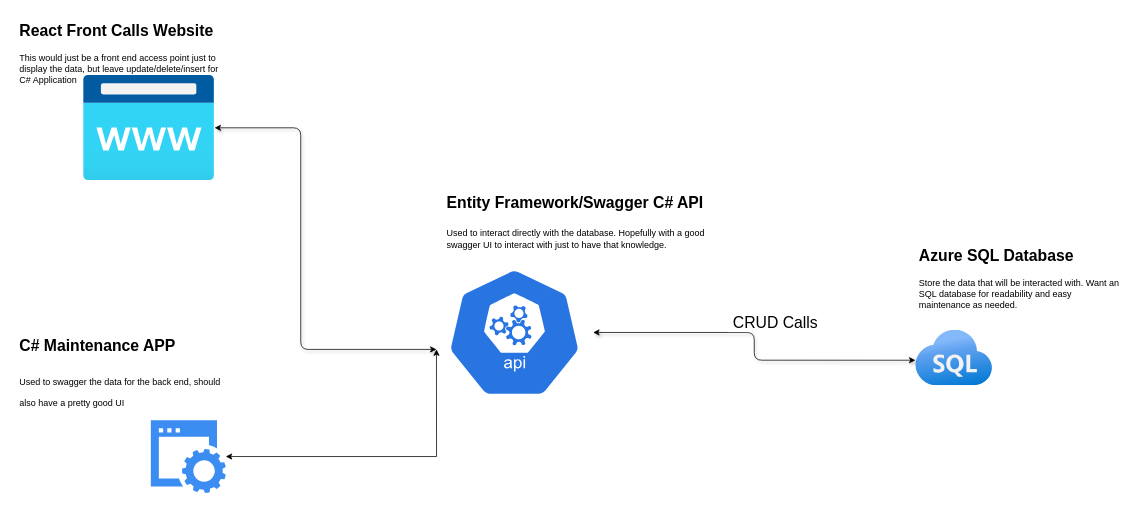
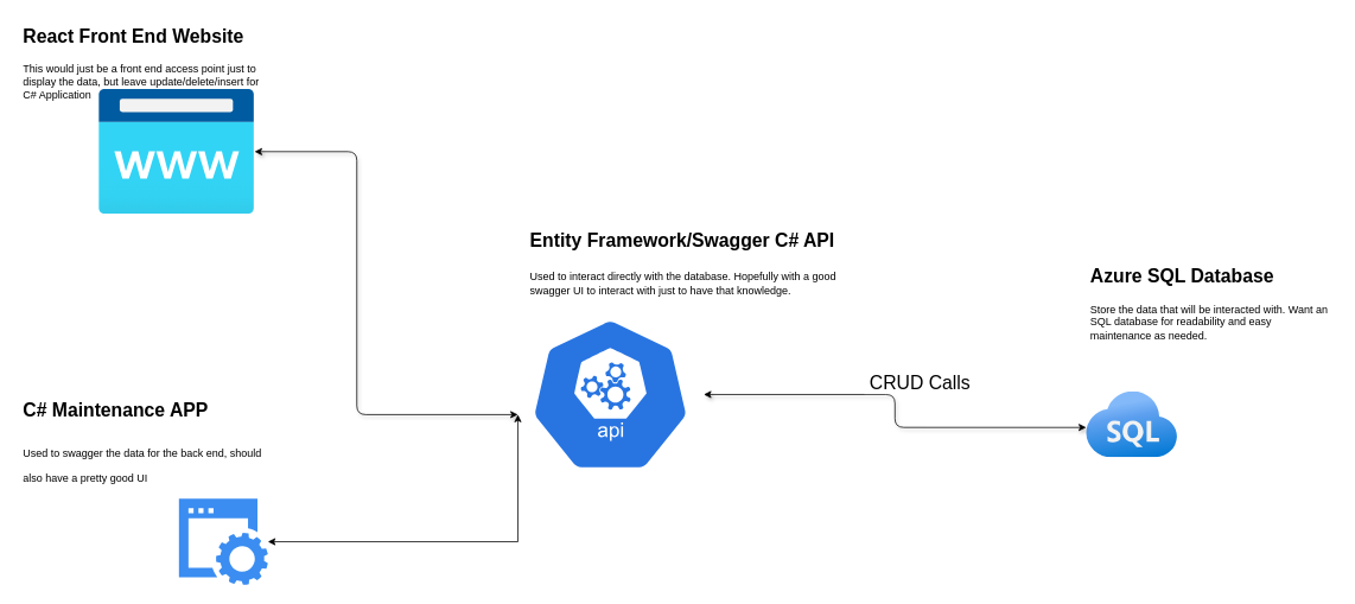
  <mxCell id="0" />
  <mxCell id="1" parent="0" />
- <mxCell id="2" value="&lt;h1&gt;&lt;font style=&quot;font-size: 21px;&quot;&gt;React Front Calls Website&lt;/font&gt;&lt;/h1&gt;&lt;p&gt;This would just be a front end access point just to display the data, but leave update/delete/insert for C# Application&lt;/p&gt;" style="text;html=1;strokeColor=none;fillColor=none;spacing=5;spacingTop=-20;whiteSpace=wrap;overflow=hidden;rounded=0;" parent="1" vertex="1"><mxGeometry x="20" y="20" width="280" height="120" as="geometry" /></mxCell>
- <mxCell id="3" value="&lt;h1&gt;&lt;font style=&quot;font-size: 21px;&quot;&gt;Azure SQL Database&lt;/font&gt;&lt;/h1&gt;&lt;p&gt;Store the data that will be interacted with. Want an SQL database for readability and easy maintenance as needed.&amp;nbsp;&lt;/p&gt;" style="text;html=1;strokeColor=none;fillColor=none;spacing=5;spacingTop=-20;whiteSpace=wrap;overflow=hidden;rounded=0;" parent="1" vertex="1"><mxGeometry x="1220" y="320" width="280" height="120" as="geometry" /></mxCell>
+ <mxCell id="2" value="&lt;h1&gt;&lt;font style=&quot;font-size: 21px;&quot;&gt;React Front End Website&lt;/font&gt;&lt;/h1&gt;&lt;p&gt;This would just be a front end access point just to display the data, but leave update/delete/insert for C# Application&lt;/p&gt;" style="text;html=1;strokeColor=none;fillColor=none;spacing=5;spacingTop=-20;whiteSpace=wrap;overflow=hidden;rounded=0;" parent="1" vertex="1"><mxGeometry x="20" y="20" width="280" height="120" as="geometry" /></mxCell>
+ <mxCell id="3" value="&lt;h1&gt;&lt;font style=&quot;font-size: 21px;&quot;&gt;Azure SQL Database&lt;/font&gt;&lt;/h1&gt;&lt;p&gt;Store the data that will be interacted with. Want an SQL database for readability and easy maintenance as needed.&amp;nbsp;&lt;/p&gt;" style="text;html=1;strokeColor=none;fillColor=none;spacing=5;spacingTop=-20;whiteSpace=wrap;overflow=hidden;rounded=0;" parent="1" vertex="1"><mxGeometry x="1220" y="290" width="280" height="120" as="geometry" /></mxCell>
  <mxCell id="4" value="" style="aspect=fixed;html=1;points=[];align=center;image;fontSize=12;image=img/lib/azure2/databases/Azure_SQL.svg;" parent="1" vertex="1"><mxGeometry x="1220" y="440" width="102.96" height="74" as="geometry" /></mxCell>
  <mxCell id="5" style="edgeStyle=orthogonalEdgeStyle;orthogonalLoop=1;jettySize=auto;html=1;entryX=0.005;entryY=0.63;entryDx=0;entryDy=0;fontSize=21;entryPerimeter=0;rounded=1;shadow=1;startArrow=classic;startFill=1;" parent="1" source="6" target="12" edge="1"><mxGeometry relative="1" as="geometry"><Array as="points"><mxPoint x="400" y="170" /><mxPoint x="400" y="466" /></Array></mxGeometry></mxCell>
  <mxCell id="6" value="" style="aspect=fixed;html=1;points=[];align=center;image;fontSize=12;image=img/lib/azure2/app_services/App_Service_Domains.svg;" parent="1" vertex="1"><mxGeometry x="110" y="100" width="175" height="140" as="geometry" /></mxCell>
  <mxCell id="7" style="edgeStyle=orthogonalEdgeStyle;rounded=0;orthogonalLoop=1;jettySize=auto;html=1;entryX=0.005;entryY=0.63;entryDx=0;entryDy=0;entryPerimeter=0;fontSize=21;startArrow=classic;startFill=1;" parent="1" source="8" target="12" edge="1"><mxGeometry relative="1" as="geometry" /></mxCell>
  <mxCell id="8" value="" style="sketch=0;html=1;aspect=fixed;strokeColor=none;shadow=0;align=center;verticalAlign=top;fillColor=#3B8DF1;shape=mxgraph.gcp2.website" parent="1" vertex="1"><mxGeometry x="200" y="560" width="100" height="97" as="geometry" /></mxCell>
  <mxCell id="9" value="&lt;h1&gt;&lt;span style=&quot;background-color: initial; font-size: 21px;&quot;&gt;C# Maintenance APP&lt;/span&gt;&lt;/h1&gt;&lt;h1&gt;&lt;span style=&quot;background-color: initial; font-size: 12px; font-weight: normal;&quot;&gt;Used to swagger the data for the back end, should also have a pretty good UI&amp;nbsp;&lt;/span&gt;&lt;br&gt;&lt;/h1&gt;" style="text;html=1;strokeColor=none;fillColor=none;spacing=5;spacingTop=-20;whiteSpace=wrap;overflow=hidden;rounded=0;" parent="1" vertex="1"><mxGeometry x="20" y="440" width="280" height="120" as="geometry" /></mxCell>
  <mxCell id="10" value="&lt;h1&gt;&lt;span style=&quot;font-size: 21px;&quot;&gt;Entity Framework/Swagger C# API&lt;/span&gt;&lt;/h1&gt;&lt;h1 style=&quot;line-height: 50%;&quot;&gt;&lt;span style=&quot;font-size: 12px; font-weight: 400;&quot;&gt;Used to interact directly with the database. Hopefully with a good swagger UI to interact with just to have that knowledge.&lt;/span&gt;&lt;/h1&gt;" style="text;html=1;strokeColor=none;fillColor=none;spacing=5;spacingTop=-20;whiteSpace=wrap;overflow=hidden;rounded=0;" parent="1" vertex="1"><mxGeometry x="590" y="250" width="390" height="150" as="geometry" /></mxCell>
  <mxCell id="11" value="&amp;nbsp;CRUD Calls" style="edgeStyle=orthogonalEdgeStyle;rounded=1;orthogonalLoop=1;jettySize=auto;html=1;entryX=0;entryY=0.541;entryDx=0;entryDy=0;entryPerimeter=0;shadow=1;fontSize=21;startArrow=classic;startFill=1;" parent="1" source="12" target="4" edge="1"><mxGeometry x="-0.079" y="28" relative="1" as="geometry"><mxPoint x="-3" y="-13" as="offset" /></mxGeometry></mxCell>
  <mxCell id="12" value="" style="sketch=0;html=1;dashed=0;whitespace=wrap;fillColor=#2875E2;strokeColor=#ffffff;points=[[0.005,0.63,0],[0.1,0.2,0],[0.9,0.2,0],[0.5,0,0],[0.995,0.63,0],[0.72,0.99,0],[0.5,1,0],[0.28,0.99,0]];verticalLabelPosition=bottom;align=center;verticalAlign=top;shape=mxgraph.kubernetes.icon;prIcon=api;fontSize=21;" parent="1" vertex="1"><mxGeometry x="580" y="356" width="210" height="174" as="geometry" /></mxCell>
